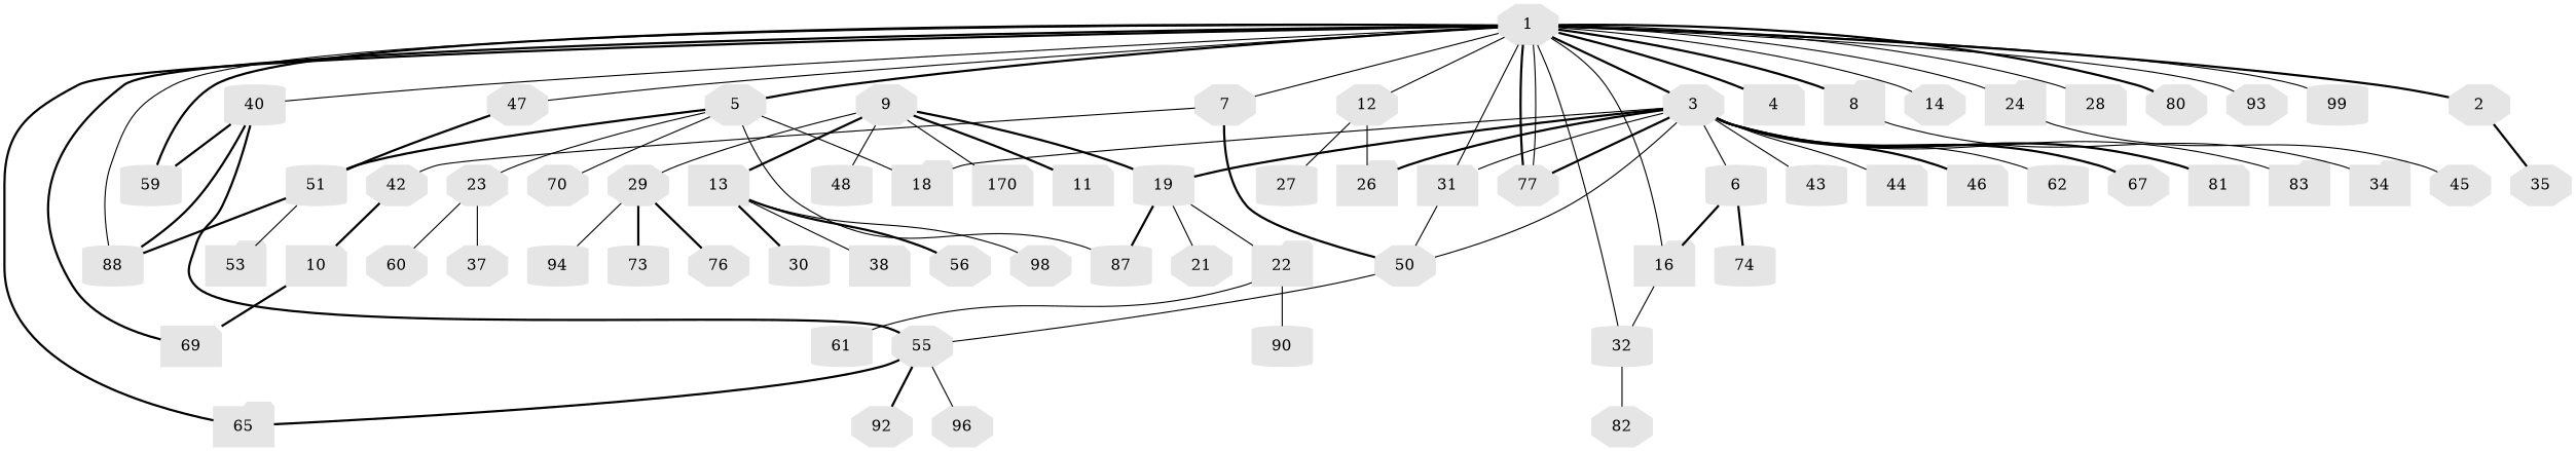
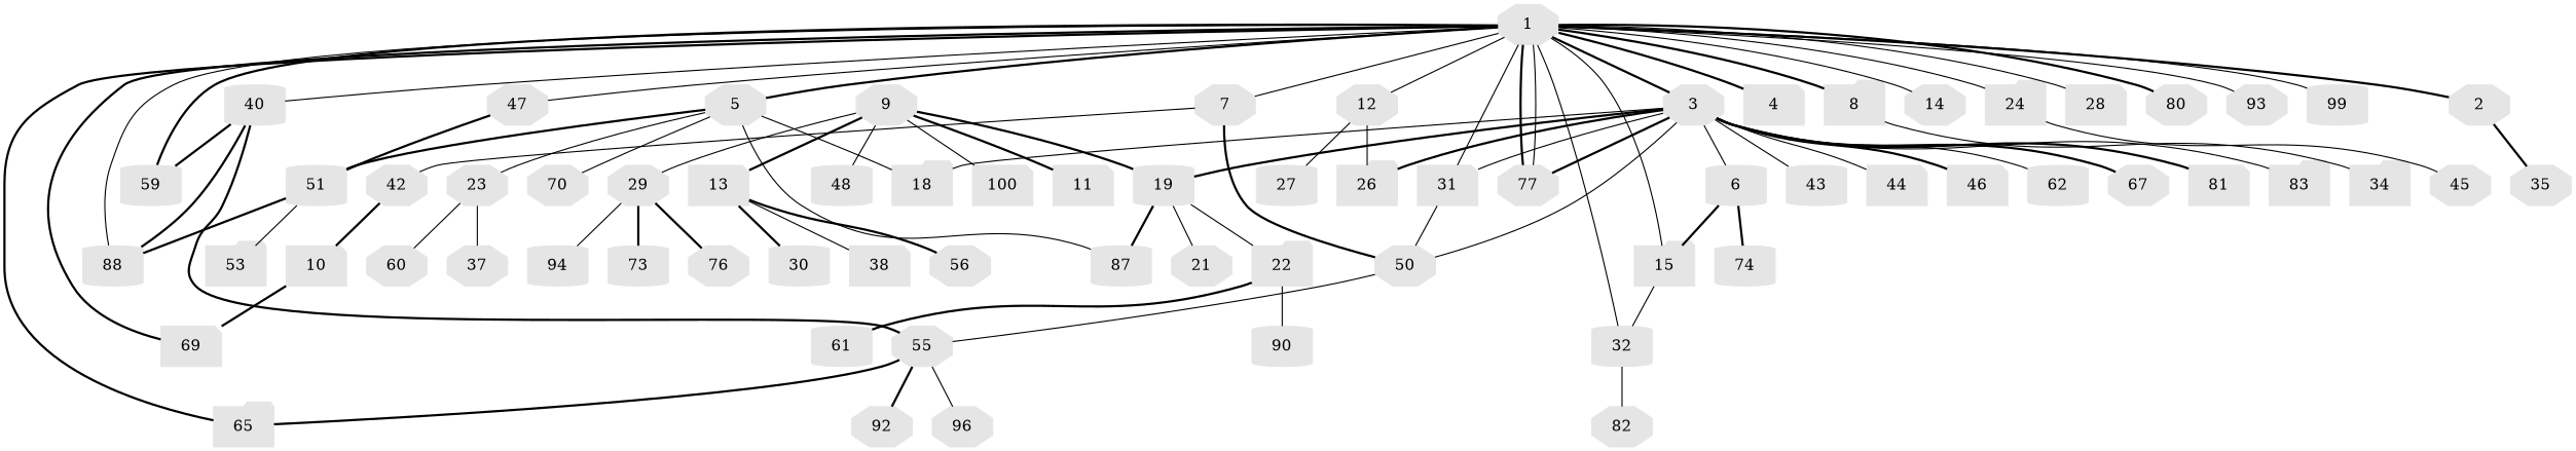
  graph {
    node [color=gray90 shape=octagon style=filled]
    edge [style=solid]
    1 [super="+41"]
    2 [super="+64"]
    3 [super="+16"]
    4 [shape=note super="+49"]
    5 [super="+45"]
    7 [super="+78"]
    8 [shape=folder]
    12 [super="+20"]
    14
-   15 [shape=folder super="+52" label=16]
+   15 [shape=folder super="+52"]
    24 [shape=folder super="+75"]
    28 [shape=note]
    31 [shape=note]
    32 [shape=cylinder super="+33"]
    40 [shape=cylinder super="+63"]
    47
    59 [shape=cylinder]
    65 [shape=folder]
    69 [shape=note]
    77
    80
    88 [shape=cylinder super="+89"]
    93
    99 [shape=cylinder]
    35
    6 [shape=cylinder super="+17"]
    18 [shape=folder super="+39"]
    19 [shape=cylinder super="+25"]
    26 [shape=folder]
    43 [shape=cylinder]
    44 [shape=note]
    46 [shape=note]
    50 [super="+58"]
    62 [shape=cylinder]
    67
    81 [shape=note]
    83 [shape=folder]
    23 [super="+54"]
    51 [shape=cylinder super="+97"]
    70
    87 [shape=cylinder]
    42 [super="+68"]
    34 [shape=folder]
    27 [shape=cylinder]
    n45 [label=45]
    82
    55 [super="+74"]
    n48 [label=74 shape=cylinder super="+72"]
    9 [super="+57"]
    11 [shape=note]
    13 [shape=note super="+86"]
    29 [super="+84"]
    48 [shape=cylinder]
-   100 [shape=note label=170]
+   100 [shape=note]
    21 [super="+36"]
    22 [shape=folder super="+79"]
    61 [shape=cylinder]
    37
    60
    53 [shape=folder]
    10 [shape=note super="+95"]
    30 [shape=cylinder]
    38 [shape=note]
    56
-   98
    73 [shape=cylinder]
    76
    94 [shape=cylinder]
    90 [shape=cylinder]
    92
    96
    1 -- 2 [style=bold]
    1 -- 3 [style=bold]
    1 -- 4 [style=bold]
    1 -- 5 [style=bold]
    1 -- 7
    1 -- 8 [style=bold]
    1 -- 12
    1 -- 14
    1 -- 15
    1 -- 24
    1 -- 28
    1 -- 31
    1 -- 32
    1 -- 40 [weight=2]
    1 -- 47
    1 -- 59 [style=bold]
    1 -- 65 [style=bold]
    1 -- 69 [style=bold]
    1 -- 77 [style=bold]
    1 -- 77
    1 -- 80 [style=bold]
    1 -- 88
    1 -- 93
    1 -- 99
    2 -- 35 [style=bold]
    3 -- 31
    3 -- 77 [style=bold]
    3 -- 6
    3 -- 18
    3 -- 19 [style=bold]
    3 -- 26 [style=bold]
    3 -- 43
    3 -- 44
    3 -- 46 [style=bold]
    3 -- 50
    3 -- 62
    3 -- 67 [style=bold]
    3 -- 81 [style=bold]
    3 -- 83
    5 -- 18
    5 -- 23
    5 -- 51 [style=bold]
    5 -- 70
    5 -- 87
    7 -- 50 [style=bold]
    7 -- 42
    8 -- 34
    12 -- 26
    12 -- 27
    15 -- 32
    24 -- n45
    31 -- 50
    32 -- 82
    40 -- 59 [style=bold]
    40 -- 88 [style=bold]
    40 -- 55 [style=bold]
    47 -- 51 [style=bold]
    6 -- 15 [style=bold]
    6 -- n48 [style=bold]
    19 -- 87 [style=bold]
    19 -- 21
    19 -- 22
    50 -- 55
    23 -- 37
    23 -- 60
    51 -- 88 [style=bold]
    51 -- 53
    42 -- 10 [style=bold]
    55 -- 65 [style=bold]
    55 -- 92 [style=bold]
    55 -- 96
    9 -- 19 [style=bold]
    9 -- 11 [style=bold]
    9 -- 13 [style=bold]
    9 -- 29
    9 -- 48
    9 -- 100
    13 -- 30 [style=bold]
    13 -- 38
    13 -- 56 [style=bold]
-   13 -- 98
    29 -- 73 [style=bold]
    29 -- 76 [style=bold]
    29 -- 94
-   22 -- 61
+   22 -- 61 [style=bold]
    22 -- 90
    10 -- 69 [style=bold]
  }
